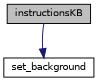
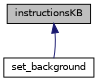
  digraph {
    rankdir=TB
    node [color=black fontname=Helvetica fontsize=10 shape=record style=filled]
    n1 [fillcolor=grey75 fontcolor=black height=0.2 label=instructionsKB width=0.4]
    n2 [fillcolor=white height=0.2 label=set_background width=0.4]
-   n1 -> n2 [color=midnightblue fontname=Helvetica fontsize=10 labelfontname=Helvetica labelfontsize=10 style=solid]
+   n2 -> n1 [color=midnightblue fontname=Helvetica fontsize=10 labelfontname=Helvetica labelfontsize=10 style=solid]
  }
